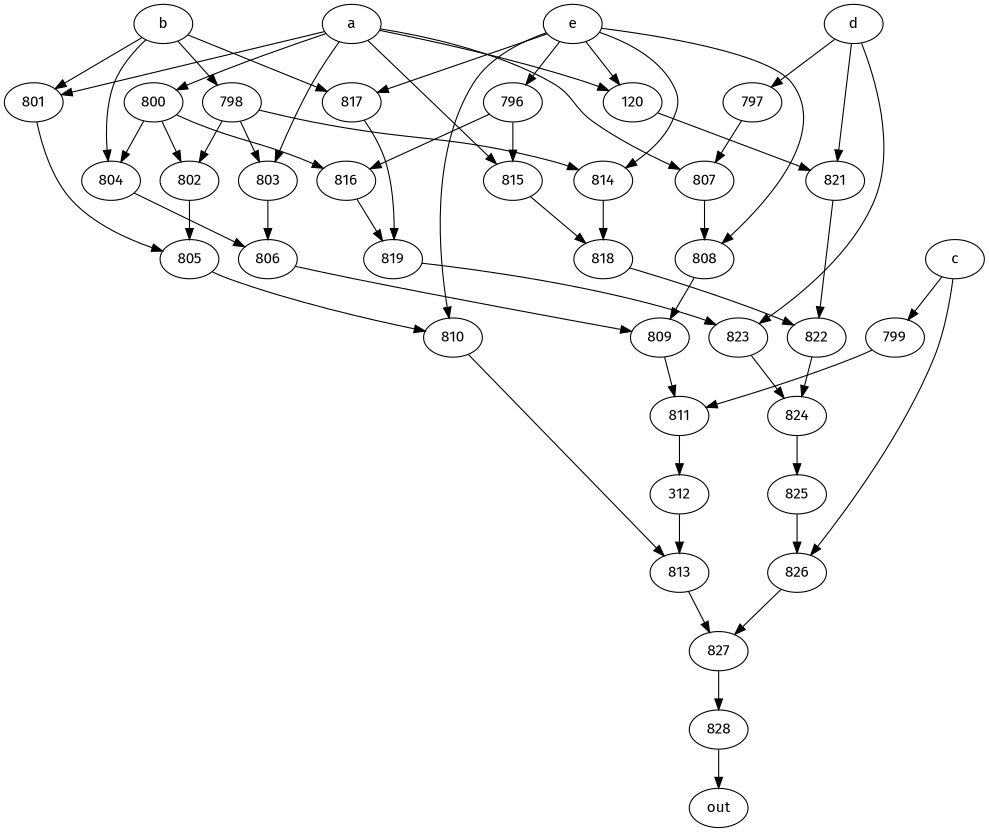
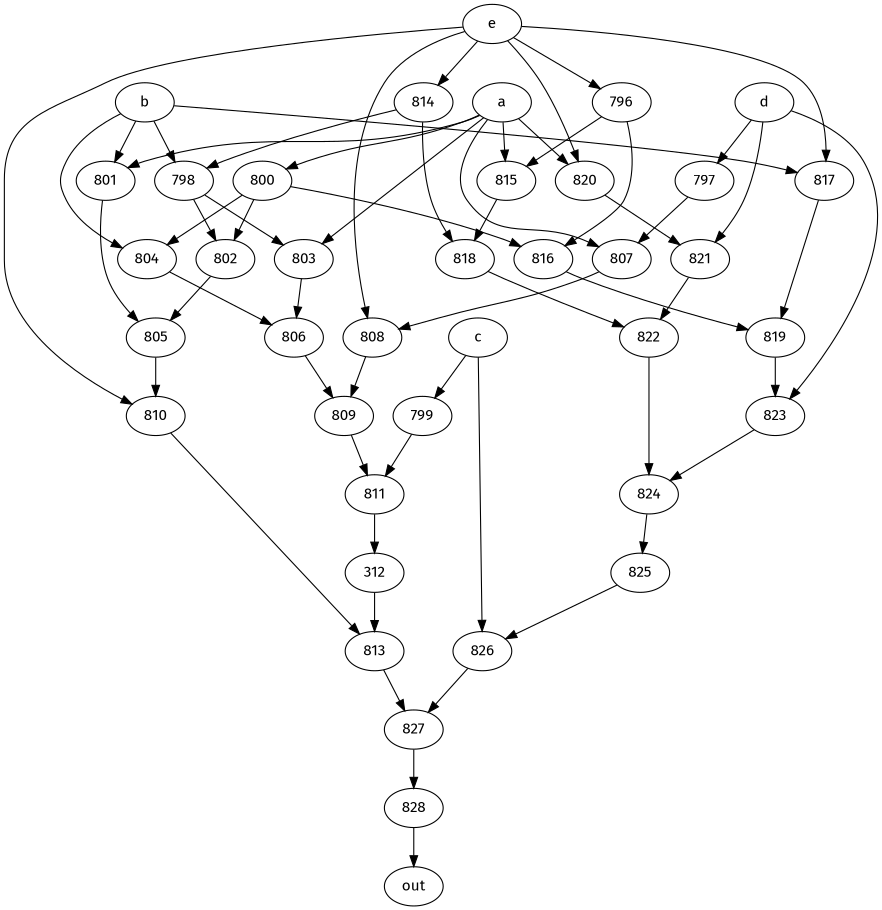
  strict digraph {
    fontname="Fira Sans"
    node [fontname="Fira Sans"]
    edge [fontname="Fira Sans"]
    828
    out
    a
    800
    801
    803
    807
    815
-   820 [label=120]
+   820
    802
    804
    816
    805
    806
    808
    818
    821
    819
    810
    809
    822
    823
    813
    811
    824
    827
    n27 [label=312]
    825
    b
    798
    817
    814
    c
    799
    826
    d
    797
    e
    796
    828 -> out
    a -> 800
    a -> 801
    a -> 803
    a -> 807
    a -> 815
    a -> 820
    800 -> 802
    800 -> 804
    800 -> 816
    801 -> 805
    803 -> 806
    807 -> 808
    815 -> 818
    820 -> 821
    802 -> 805
    804 -> 806
    816 -> 819
    805 -> 810
    806 -> 809
    808 -> 809
    818 -> 822
    821 -> 822
    819 -> 823
    810 -> 813
    809 -> 811
    822 -> 824
    823 -> 824
    813 -> 827
    811 -> n27
    824 -> 825
    827 -> 828
    n27 -> 813
    825 -> 826
    b -> 801
    b -> 804
    b -> 798
    b -> 817
    798 -> 803
    798 -> 802
-   798 -> 814
+   814 -> 798
    817 -> 819
    814 -> 818
    c -> 799
    c -> 826
    799 -> 811
    826 -> 827
    d -> 821
    d -> 823
    d -> 797
    797 -> 807
    e -> 820
    e -> 808
    e -> 810
    e -> 817
    e -> 814
    e -> 796
    796 -> 815
    796 -> 816
  }
